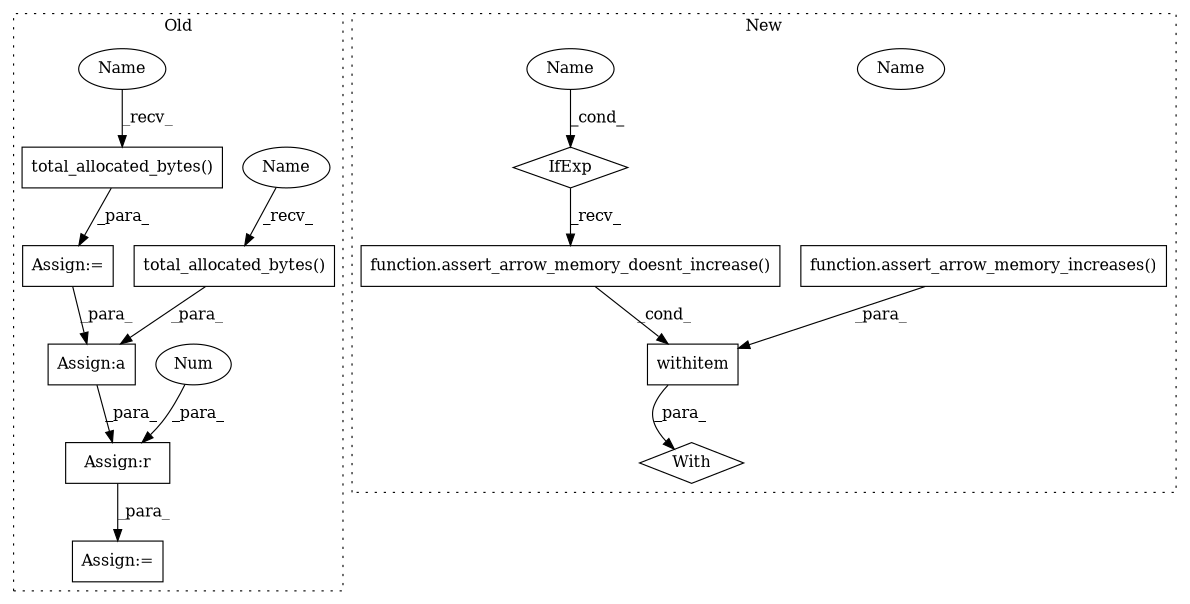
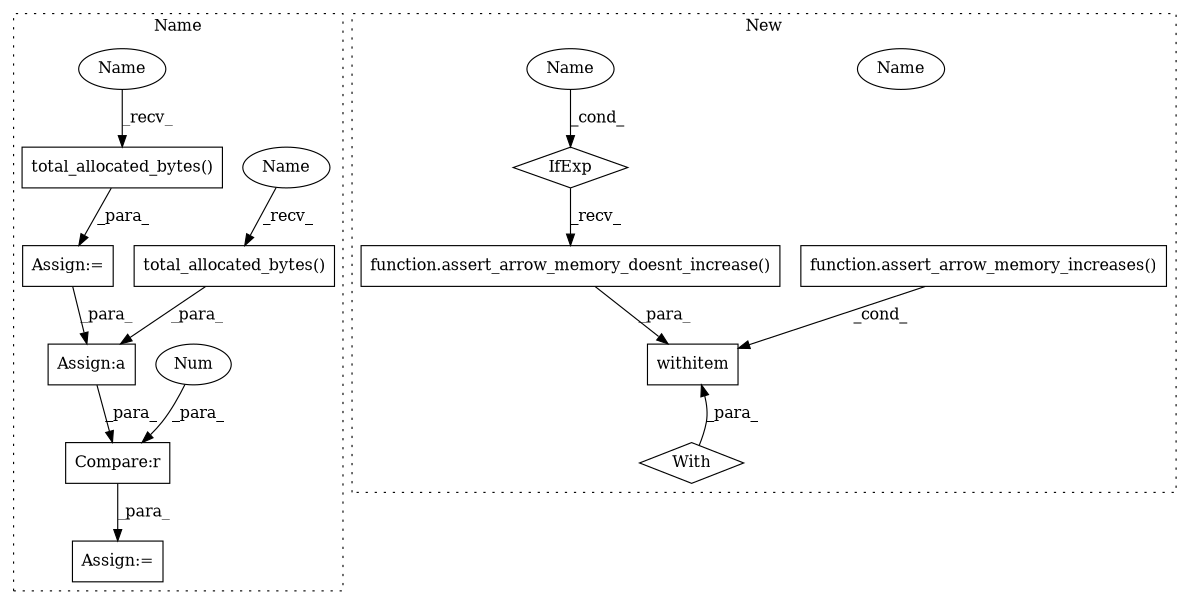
  digraph {
    node [a=75 l=3 s=22294 shape=box]
    n1 [l=26 label="total_allocated_bytes()"]
    n2 [a=82 label="Assign:a" s=22320]
-   n3 [a=40 l=60 label="Assign:r" s=22293]
+   n3 [a=40 l=60 label="Compare:r" s=22293]
    n4 [l=26 label="total_allocated_bytes()" s=22121]
    n5 [a=76 l=1 label=Num s=22352 shape=ellipse]
    n6 [a=68 label="Assign:=" s=22118]
    n7 [a=68 label="Assign:=" s=22290]
    n8 [a=87 l=2 label=Name shape=ellipse]
    n9 [a=87 l=2 label=Name s=22121 shape=ellipse]
    n10 [l=37 label="function.assert_arrow_memory_doesnt_increase()" s=22200]
    n11 [a=49 l=29 label=withitem s=22145]
    n12 [l=31 label="function.assert_arrow_memory_increases()" s=22145]
    n13 [a=51 l="4,6" label=IfExp s="22176,22194" shape=diamond]
    n14 [a=87 l=14 label=Name s=22180 shape=ellipse]
    n15 [a=39 l="5,73" label=With s="22140,22174" shape=diamond]
    n16 [a=87 l=14 label=Name s=22180 shape=ellipse]
    subgraph cluster_1 {
-     label=Old
+     label=Name
      style=dotted
      n1
      n2
      n3
      n4
      n5
      n6
      n7
      n8
      n9
    }
    subgraph cluster_2 {
      label=New
      style=dotted
      n10
      n11
      n12
      n13
      n14
      n15
      n16
    }
    n1 -> n2 [label=_para_]
    n2 -> n3 [label=_para_]
    n3 -> n7 [label=_para_]
    n4 -> n6 [label=_para_]
    n5 -> n3 [label=_para_]
    n6 -> n2 [label=_para_]
    n8 -> n1 [label=_recv_]
    n9 -> n4 [label=_recv_]
-   n10 -> n11 [label=_cond_]
-   n11 -> n15 [label=_para_]
-   n12 -> n11 [label=_para_]
+   n10 -> n11 [label=_para_]
+   n15 -> n11 [label=_para_]
+   n12 -> n11 [label=_cond_]
    n13 -> n10 [label=_recv_]
    n16 -> n13 [label=_cond_]
  }
